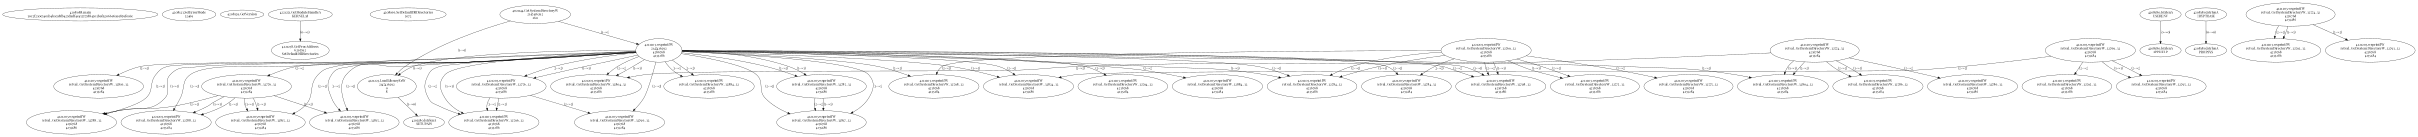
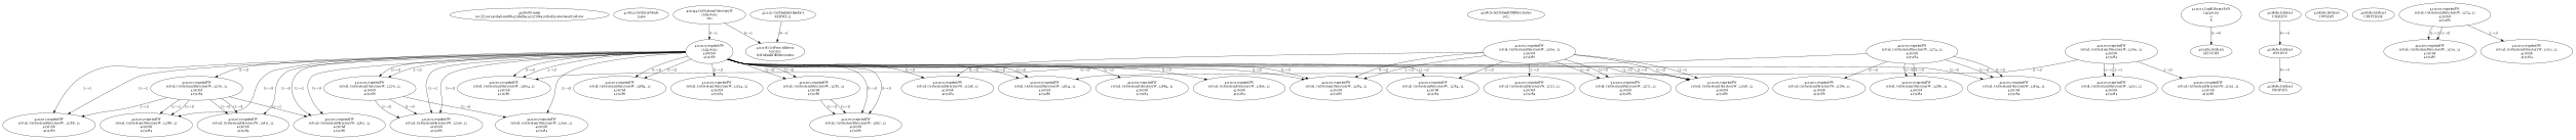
  digraph {
    fontname="Playfair Display"
    node [fontname="Playfair Display"]
    edge [fontname="Playfair Display"]
    n1 [label="4208088.main\n30c2f230e5401b4b1ea8fb425dadf4e453575884303b9fa2066e6a91859f016e"]
    n2 [label="4208123.SetErrorMode\n32469"]
-   n3 [label="4208129.GetVersion\n"]
-   n4 [label="4221251.GetModuleHandleA\nKERNEL38"]
+   n4 [label="4221251.GetModuleHandleA\nKERNEL32"]
    n5 [label="4221278.GetProcAddress\n6295592\nSetDefaultDllDirectories"]
-   n6 [label="4208166.SetDefaultDllDirectories\n3072"]
+   n6 [label="4208176.SetDefaultDllDirectories\n3072"]
    n7 [label="4021144.GetSystemDirectoryW\n2147416292\n260"]
    n8 [label="4221203.wsprintfW\n2147416292\n4286768\n4235286"]
    n9 [label="4221223.LoadLibraryExW\n2147416292\n0\n8"]
    n10 [label="4221203.wsprintfW\nretval_GetSystemDirectoryW_32794_32\n4236768\n4235284"]
    n11 [label="4221203.wsprintfW\nretval_GetSystemDirectoryW_32884_32\n4236768\n4235284"]
    n12 [label="4221203.wsprintfW\nretval_GetSystemDirectoryW_32816_32\n4236768\n4235284"]
    n13 [label="4221203.wsprintfW\nretval_GetSystemDirectoryW_32776_32\n4236768\n4235284"]
    n14 [label="4221203.wsprintfW\nretval_GetSystemDirectoryW_32884_32\n4236768\n4235286"]
    n15 [label="4221203.wsprintfW\nretval_GetSystemDirectoryW_32784_32\n4236768\n4235286"]
    n16 [label="4221203.wsprintfW\nretval_GetSystemDirectoryW_32784_32\n4236768\n4235284"]
    n17 [label="4221203.wsprintfW\nretval_GetSystemDirectoryW_32788_32\n4236768\n4235286"]
    n18 [label="4221203.wsprintfW\nretval_GetSystemDirectoryW_32788_32\n4236768\n4235284"]
    n19 [label="4221203.wsprintfW\nretval_GetSystemDirectoryW_32776_32\n4236768\n4235286"]
    n20 [label="4221203.wsprintfW\nretval_GetSystemDirectoryW_32796_32\n4236768\n4235286"]
    n21 [label="4221203.wsprintfW\nretval_GetSystemDirectoryW_32798_32\n4236768\n4235286"]
    n22 [label="4221203.wsprintfW\nretval_GetSystemDirectoryW_32804_32\n4236768\n4235286"]
    n23 [label="4221203.wsprintfW\nretval_GetSystemDirectoryW_32815_32\n4236768\n4235286"]
    n24 [label="4221203.wsprintfW\nretval_GetSystemDirectoryW_32785_32\n4236768\n4235286"]
    n25 [label="4221203.wsprintfW\nretval_GetSystemDirectoryW_32817_32\n4236768\n4235286"]
    n26 [label="4221203.wsprintfW\nretval_GetSystemDirectoryW_32824_32\n4236768\n4235286"]
    n27 [label="4221203.wsprintfW\nretval_GetSystemDirectoryW_32796_32\n4236768\n4235284"]
    n28 [label="4221203.wsprintfW\nretval_GetSystemDirectoryW_32798_32\n4236768\n4235284"]
    n29 [label="4221203.wsprintfW\nretval_GetSystemDirectoryW_32804_32\n4236768\n4235284"]
    n30 [label="4221203.wsprintfW\nretval_GetSystemDirectoryW_32815_32\n4236768\n4235284"]
    n31 [label="4203180.lstrlenA\nSETUPAPI"]
    n32 [label="4208180.lstrlenA\nUSERENV"]
    n33 [label="4208180.lstrlenA\nAPPHELP"]
    n34 [label="4208180.lstrlenA\nPROPSYS"]
+   n35 [label="4208180.lstrlenA\nDWMAPI"]
    n36 [label="4208180.lstrlenA\nCRYPTBASE"]
    n37 [label="4221203.wsprintfW\nretval_GetSystemDirectoryW_32769_32\n4236768\n4235286"]
    n38 [label="4221203.wsprintfW\nretval_GetSystemDirectoryW_32775_32\n4236768\n4235284"]
    n39 [label="4221203.wsprintfW\nretval_GetSystemDirectoryW_32775_32\n4236768\n4235286"]
    n40 [label="4221203.wsprintfW\nretval_GetSystemDirectoryW_32774_32\n4236768\n4235284"]
    n41 [label="4221203.wsprintfW\nretval_GetSystemDirectoryW_32786_32\n4236768\n4235286"]
    n42 [label="4221203.wsprintfW\nretval_GetSystemDirectoryW_32786_32\n4236768\n4235284"]
    n43 [label="4221203.wsprintfW\nretval_GetSystemDirectoryW_32774_32\n4236768\n4235286"]
    n44 [label="4221203.wsprintfW\nretval_GetSystemDirectoryW_32793_32\n4236768\n4235286"]
    n45 [label="4221203.wsprintfW\nretval_GetSystemDirectoryW_32793_32\n4236768\n4235284"]
    n46 [label="4221203.wsprintfW\nretval_GetSystemDirectoryW_32769_32\n4236768\n4235284"]
    n47 [label="4221203.wsprintfW\nretval_GetSystemDirectoryW_32795_32\n4236768\n4235286"]
    n48 [label="4221203.wsprintfW\nretval_GetSystemDirectoryW_32795_32\n4236768\n4235284"]
    n4 -> n5 [label="(0-->1)"]
    n7 -> n8 [label="(1-->1)"]
-   n7 -> n9 [label="(1-->1)"]
-   n8 -> n9 [label="(1-->1)"]
+   n7 -> n5 [label="(1-->1)"]
    n8 -> n10 [label="(2-->2)"]
    n8 -> n11 [label="(2-->2)"]
    n8 -> n12 [label="(2-->2)"]
    n8 -> n13 [label="(2-->2)"]
    n8 -> n14 [label="(2-->2)"]
    n8 -> n14 [label="(3-->3)"]
    n8 -> n15 [label="(2-->2)"]
    n8 -> n15 [label="(3-->3)"]
    n8 -> n16 [label="(2-->2)"]
    n8 -> n17 [label="(2-->2)"]
    n8 -> n17 [label="(3-->3)"]
    n8 -> n18 [label="(2-->2)"]
    n8 -> n19 [label="(2-->2)"]
    n8 -> n19 [label="(3-->3)"]
    n8 -> n20 [label="(2-->2)"]
    n8 -> n20 [label="(3-->3)"]
    n8 -> n21 [label="(2-->2)"]
    n8 -> n21 [label="(3-->3)"]
    n8 -> n22 [label="(2-->2)"]
    n8 -> n22 [label="(3-->3)"]
    n8 -> n23 [label="(2-->2)"]
    n8 -> n23 [label="(3-->3)"]
    n8 -> n24 [label="(2-->2)"]
    n8 -> n24 [label="(3-->3)"]
    n8 -> n25 [label="(2-->2)"]
    n8 -> n25 [label="(3-->3)"]
    n8 -> n26 [label="(2-->2)"]
    n8 -> n26 [label="(3-->3)"]
    n8 -> n27 [label="(2-->2)"]
    n8 -> n28 [label="(2-->2)"]
    n8 -> n29 [label="(2-->2)"]
    n8 -> n30 [label="(2-->2)"]
    n9 -> n31 [label="(3-->0)"]
    n13 -> n17 [label="(2-->2)"]
    n13 -> n18 [label="(2-->2)"]
    n13 -> n18 [label="(3-->3)"]
    n13 -> n23 [label="(2-->2)"]
    n13 -> n30 [label="(2-->2)"]
    n13 -> n30 [label="(3-->3)"]
    n19 -> n20 [label="(2-->2)"]
    n19 -> n20 [label="(3-->3)"]
    n19 -> n27 [label="(2-->2)"]
    n24 -> n25 [label="(2-->2)"]
    n24 -> n25 [label="(3-->3)"]
    n32 -> n33 [label="(0-->0)"]
-   n36 -> n34 [label="(0-->0)"]
+   n33 -> n34 [label="(0-->0)"]
    n37 -> n15 [label="(2-->2)"]
    n37 -> n15 [label="(3-->3)"]
    n37 -> n16 [label="(2-->2)"]
    n37 -> n21 [label="(2-->2)"]
    n37 -> n21 [label="(3-->3)"]
    n37 -> n28 [label="(2-->2)"]
    n37 -> n38 [label="(2-->2)"]
    n37 -> n39 [label="(2-->2)"]
    n37 -> n39 [label="(3-->3)"]
    n40 -> n22 [label="(2-->2)"]
    n40 -> n29 [label="(2-->2)"]
    n40 -> n29 [label="(3-->3)"]
    n40 -> n41 [label="(2-->2)"]
    n40 -> n42 [label="(2-->2)"]
    n40 -> n42 [label="(3-->3)"]
    n43 -> n44 [label="(2-->2)"]
    n43 -> n44 [label="(3-->3)"]
    n43 -> n45 [label="(2-->2)"]
    n46 -> n26 [label="(2-->2)"]
    n46 -> n47 [label="(2-->2)"]
    n46 -> n48 [label="(2-->2)"]
    n46 -> n48 [label="(3-->3)"]
  }
